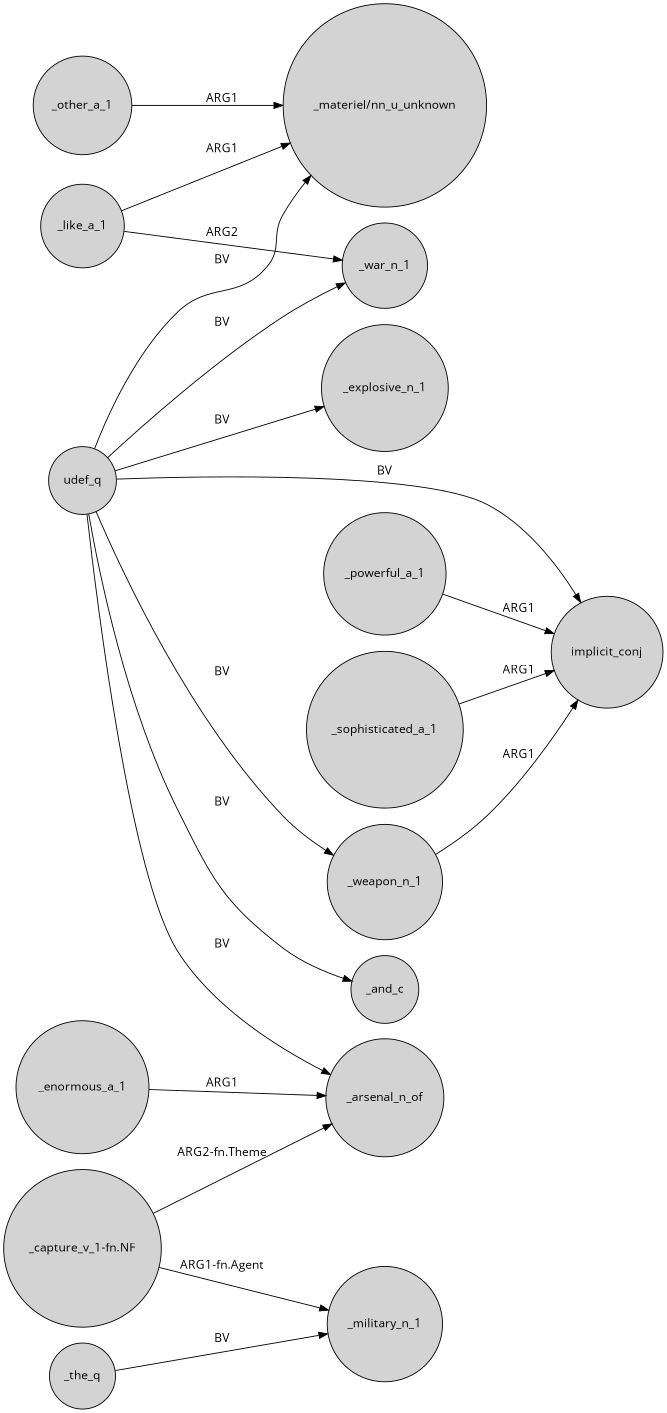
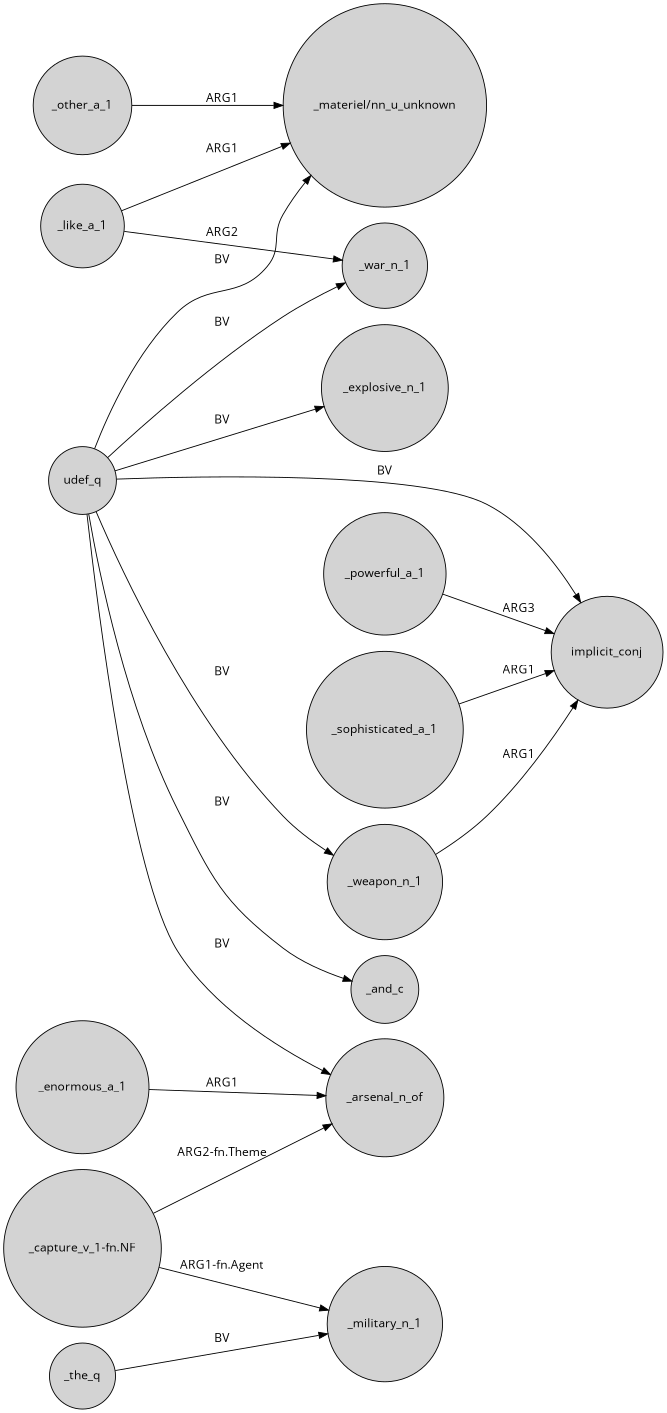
  digraph {
    fontname="Open Sans"
    rankdir=LR
    node [fontname="Open Sans" shape=circle style=filled]
    edge [fontname="Open Sans"]
    udef_q
    _war_n_1
    implicit_conj
    _arsenal_n_of
    "_materiel/nn_u_unknown"
    _and_c
    _weapon_n_1
    _explosive_n_1
    _powerful_a_1
    "_capture_v_1-fn.NF"
    _military_n_1
    _like_a_1
    _sophisticated_a_1
    _enormous_a_1
    _other_a_1
    _the_q
    udef_q -> _war_n_1 [label=BV]
    udef_q -> implicit_conj [label=BV]
    udef_q -> _arsenal_n_of [label=BV]
    udef_q -> "_materiel/nn_u_unknown" [label=BV]
    udef_q -> _and_c [label=BV]
    udef_q -> _weapon_n_1 [label=BV]
    udef_q -> _explosive_n_1 [label=BV]
    _weapon_n_1 -> implicit_conj [label=ARG1]
-   _powerful_a_1 -> implicit_conj [label=ARG1]
+   _powerful_a_1 -> implicit_conj [label=ARG3]
    "_capture_v_1-fn.NF" -> _arsenal_n_of [label="ARG2-fn.Theme"]
    "_capture_v_1-fn.NF" -> _military_n_1 [label="ARG1-fn.Agent"]
    _like_a_1 -> _war_n_1 [label=ARG2]
    _like_a_1 -> "_materiel/nn_u_unknown" [label=ARG1]
    _sophisticated_a_1 -> implicit_conj [label=ARG1]
    _enormous_a_1 -> _arsenal_n_of [label=ARG1]
    _other_a_1 -> "_materiel/nn_u_unknown" [label=ARG1]
    _the_q -> _military_n_1 [label=BV]
  }
